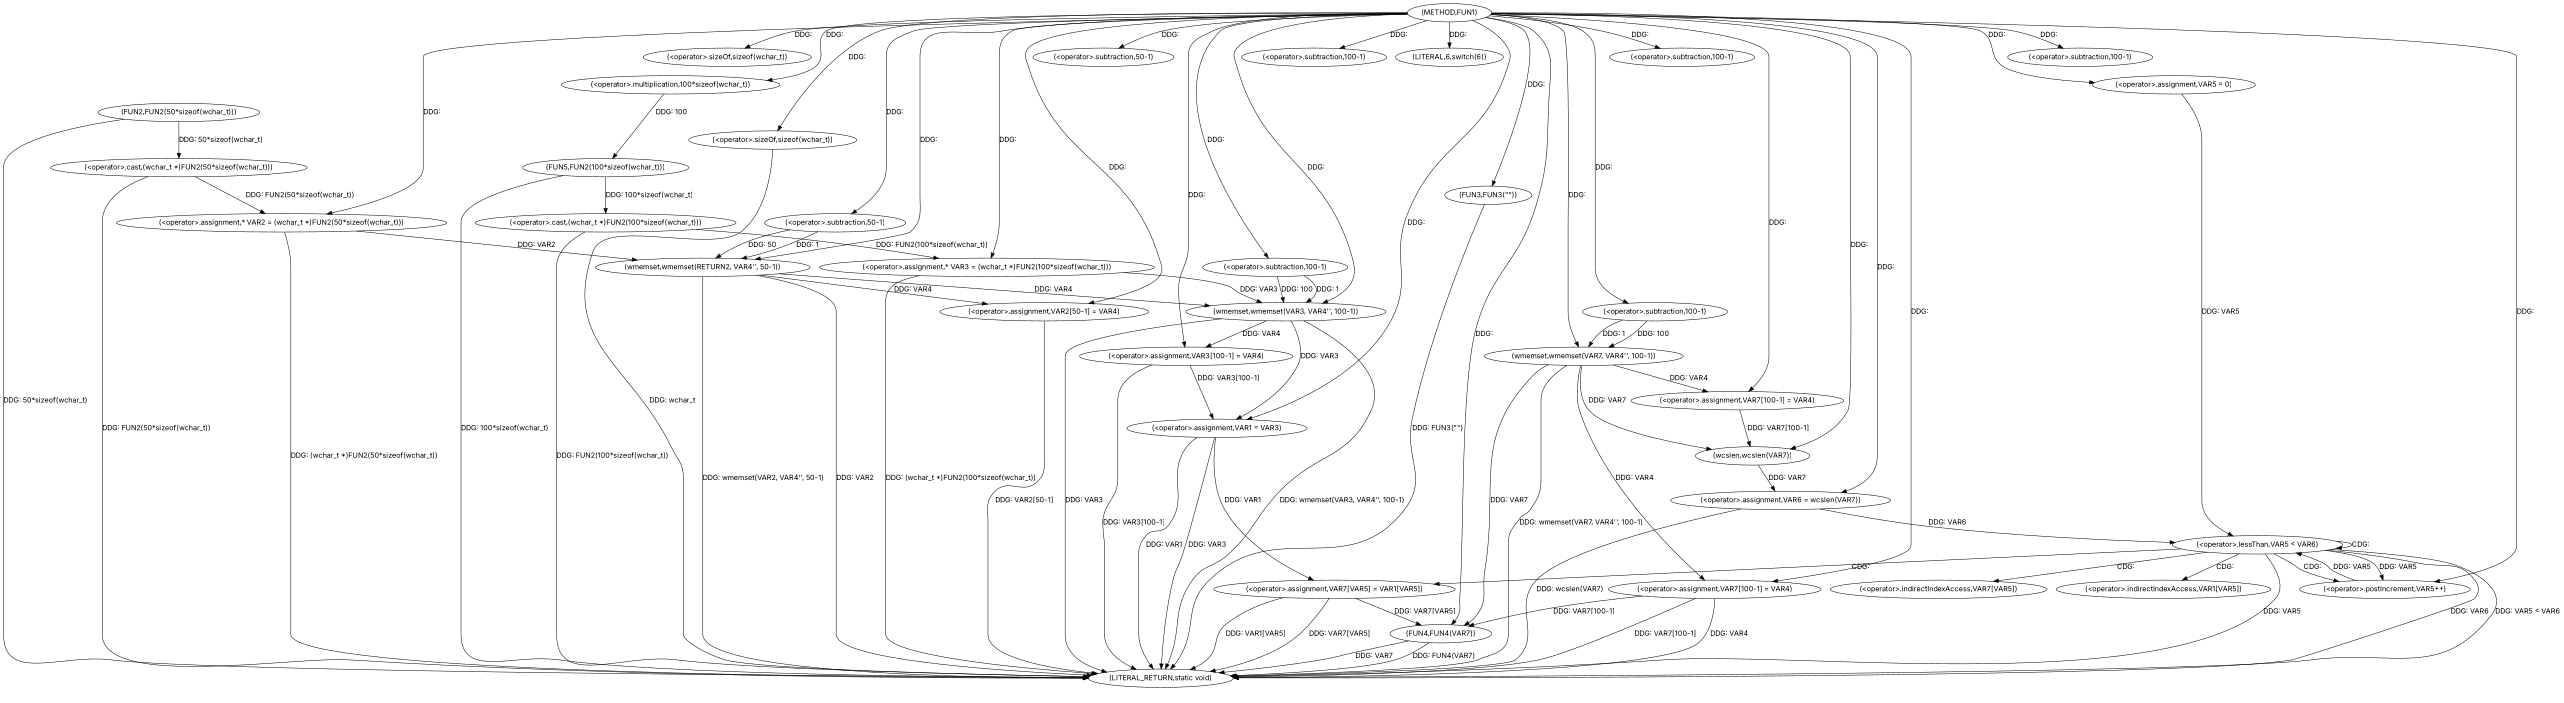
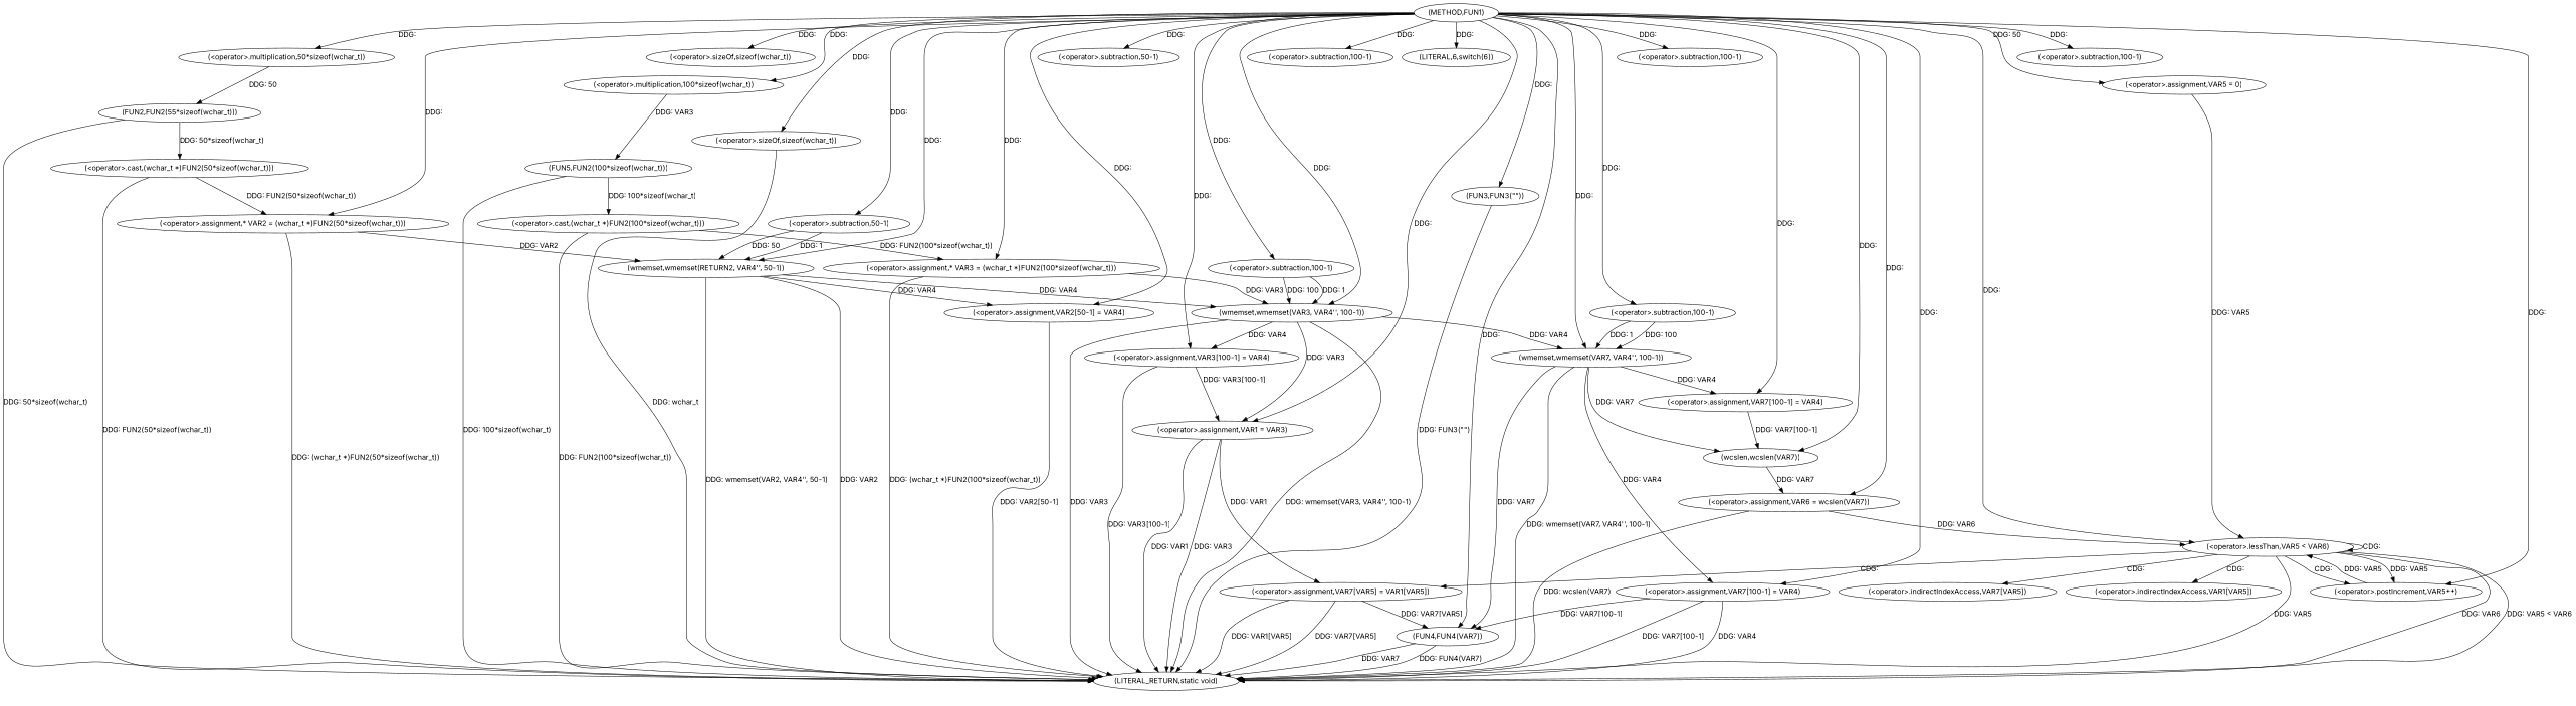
  digraph {
    fontname=Inter
    node [fontname=Inter]
    edge [fontname=Inter]
    n1 [label="(METHOD,FUN1)"]
    n2 [label="(<operator>.assignment,* VAR2 = (wchar_t *)FUN2(50*sizeof(wchar_t)))"]
+   n3 [label="(<operator>.multiplication,50*sizeof(wchar_t))"]
    n4 [label="(<operator>.sizeOf,sizeof(wchar_t))"]
    n5 [label="(<operator>.assignment,* VAR3 = (wchar_t *)FUN2(100*sizeof(wchar_t)))"]
    n6 [label="(<operator>.multiplication,100*sizeof(wchar_t))"]
    n7 [label="(<operator>.sizeOf,sizeof(wchar_t))"]
    n8 [label="(wmemset,wmemset(RETURN2, VAR4'', 50-1))"]
    n9 [label="(<operator>.subtraction,50-1)"]
    n10 [label="(<operator>.assignment,VAR2[50-1] = VAR4)"]
    n11 [label="(<operator>.subtraction,50-1)"]
    n12 [label="(wmemset,wmemset(VAR3, VAR4'', 100-1))"]
    n13 [label="(<operator>.subtraction,100-1)"]
    n14 [label="(<operator>.assignment,VAR3[100-1] = VAR4)"]
    n15 [label="(<operator>.subtraction,100-1)"]
    n16 [label="(LITERAL,6,switch(6))"]
    n17 [label="(<operator>.assignment,VAR1 = VAR3)"]
    n18 [label="(FUN3,FUN3(\"\"))"]
    n19 [label="(wmemset,wmemset(VAR7, VAR4'', 100-1))"]
    n20 [label="(<operator>.subtraction,100-1)"]
    n21 [label="(<operator>.assignment,VAR7[100-1] = VAR4)"]
    n22 [label="(<operator>.subtraction,100-1)"]
    n23 [label="(<operator>.assignment,VAR6 = wcslen(VAR7))"]
    n24 [label="(wcslen,wcslen(VAR7))"]
    n25 [label="(<operator>.assignment,VAR5 = 0)"]
    n26 [label="(<operator>.lessThan,VAR5 < VAR6)"]
    n27 [label="(<operator>.postIncrement,VAR5++)"]
    n28 [label="(<operator>.assignment,VAR7[100-1] = VAR4)"]
    n29 [label="(<operator>.subtraction,100-1)"]
    n30 [label="(FUN4,FUN4(VAR7))"]
    n31 [label="(LITERAL_RETURN,static void)"]
-   n32 [label="(FUN2,FUN2(50*sizeof(wchar_t)))"]
+   n32 [label="(FUN2,FUN2(55*sizeof(wchar_t)))"]
    n33 [label="(FUN5,FUN2(100*sizeof(wchar_t)))"]
    n34 [label="(<operator>.assignment,VAR7[VAR5] = VAR1[VAR5])"]
    n35 [label="(<operator>.indirectIndexAccess,VAR7[VAR5])"]
    n36 [label="(<operator>.indirectIndexAccess,VAR1[VAR5])"]
    n37 [label="(<operator>.cast,(wchar_t *)FUN2(50*sizeof(wchar_t)))"]
    n38 [label="(<operator>.cast,(wchar_t *)FUN2(100*sizeof(wchar_t)))"]
    n1 -> n2 [label="DDG: "]
+   n1 -> n3 [label="DDG: "]
    n1 -> n4 [label="DDG: "]
    n1 -> n5 [label="DDG: "]
    n1 -> n6 [label="DDG: "]
    n1 -> n7 [label="DDG: "]
    n1 -> n8 [label="DDG: "]
    n1 -> n9 [label="DDG: "]
    n1 -> n10 [label="DDG: "]
    n1 -> n11 [label="DDG: "]
    n1 -> n12 [label="DDG: "]
    n1 -> n13 [label="DDG: "]
    n1 -> n14 [label="DDG: "]
    n1 -> n15 [label="DDG: "]
    n1 -> n16 [label="DDG: "]
    n1 -> n17 [label="DDG: "]
    n1 -> n18 [label="DDG: "]
    n1 -> n19 [label="DDG: "]
    n1 -> n20 [label="DDG: "]
    n1 -> n21 [label="DDG: "]
    n1 -> n22 [label="DDG: "]
    n1 -> n23 [label="DDG: "]
    n1 -> n24 [label="DDG: "]
-   n1 -> n25 [label="DDG: "]
+   n1 -> n25 [label="DDG: 50"]
+   n1 -> n26 [label="DDG: "]
    n1 -> n27 [label="DDG: "]
    n1 -> n28 [label="DDG: "]
    n1 -> n29 [label="DDG: "]
    n1 -> n30 [label="DDG: "]
    n2 -> n8 [label="DDG: VAR2"]
    n2 -> n31 [label="DDG: (wchar_t *)FUN2(50*sizeof(wchar_t))"]
+   n3 -> n32 [label="DDG: 50"]
    n5 -> n12 [label="DDG: VAR3"]
    n5 -> n31 [label="DDG: (wchar_t *)FUN2(100*sizeof(wchar_t))"]
-   n6 -> n33 [label="DDG: 100"]
+   n6 -> n33 [label="DDG: VAR3"]
    n7 -> n31 [label="DDG: wchar_t"]
    n8 -> n10 [label="DDG: VAR4"]
    n8 -> n12 [label="DDG: VAR4"]
    n8 -> n31 [label="DDG: wmemset(VAR2, VAR4'', 50-1)"]
    n8 -> n31 [label="DDG: VAR2"]
    n9 -> n8 [label="DDG: 50"]
    n9 -> n8 [label="DDG: 1"]
    n10 -> n31 [label="DDG: VAR2[50-1]"]
    n12 -> n14 [label="DDG: VAR4"]
    n12 -> n17 [label="DDG: VAR3"]
+   n12 -> n19 [label="DDG: VAR4"]
    n12 -> n31 [label="DDG: wmemset(VAR3, VAR4'', 100-1)"]
    n12 -> n31 [label="DDG: VAR3"]
    n13 -> n12 [label="DDG: 100"]
    n13 -> n12 [label="DDG: 1"]
    n14 -> n17 [label="DDG: VAR3[100-1]"]
    n14 -> n31 [label="DDG: VAR3[100-1]"]
    n17 -> n31 [label="DDG: VAR1"]
    n17 -> n31 [label="DDG: VAR3"]
    n17 -> n34 [label="DDG: VAR1"]
    n18 -> n31 [label="DDG: FUN3(\"\")"]
    n19 -> n21 [label="DDG: VAR4"]
    n19 -> n24 [label="DDG: VAR7"]
    n19 -> n28 [label="DDG: VAR4"]
    n19 -> n30 [label="DDG: VAR7"]
    n19 -> n31 [label="DDG: wmemset(VAR7, VAR4'', 100-1)"]
    n20 -> n19 [label="DDG: 100"]
    n20 -> n19 [label="DDG: 1"]
    n21 -> n24 [label="DDG: VAR7[100-1]"]
    n23 -> n26 [label="DDG: VAR6"]
    n23 -> n31 [label="DDG: wcslen(VAR7)"]
    n24 -> n23 [label="DDG: VAR7"]
    n25 -> n26 [label="DDG: VAR5"]
    n26 -> n26 [label="CDG: "]
    n26 -> n27 [label="DDG: VAR5"]
    n26 -> n27 [label="CDG: "]
    n26 -> n31 [label="DDG: VAR6"]
    n26 -> n31 [label="DDG: VAR5 < VAR6"]
    n26 -> n31 [label="DDG: VAR5"]
    n26 -> n34 [label="CDG: "]
    n26 -> n35 [label="CDG: "]
    n26 -> n36 [label="CDG: "]
    n27 -> n26 [label="DDG: VAR5"]
    n28 -> n30 [label="DDG: VAR7[100-1]"]
    n28 -> n31 [label="DDG: VAR7[100-1]"]
    n28 -> n31 [label="DDG: VAR4"]
    n30 -> n31 [label="DDG: FUN4(VAR7)"]
    n30 -> n31 [label="DDG: VAR7"]
    n32 -> n31 [label="DDG: 50*sizeof(wchar_t)"]
    n32 -> n37 [label="DDG: 50*sizeof(wchar_t)"]
    n33 -> n31 [label="DDG: 100*sizeof(wchar_t)"]
    n33 -> n38 [label="DDG: 100*sizeof(wchar_t)"]
    n34 -> n30 [label="DDG: VAR7[VAR5]"]
    n34 -> n31 [label="DDG: VAR7[VAR5]"]
    n34 -> n31 [label="DDG: VAR1[VAR5]"]
    n37 -> n2 [label="DDG: FUN2(50*sizeof(wchar_t))"]
    n37 -> n31 [label="DDG: FUN2(50*sizeof(wchar_t))"]
    n38 -> n5 [label="DDG: FUN2(100*sizeof(wchar_t))"]
    n38 -> n31 [label="DDG: FUN2(100*sizeof(wchar_t))"]
  }
